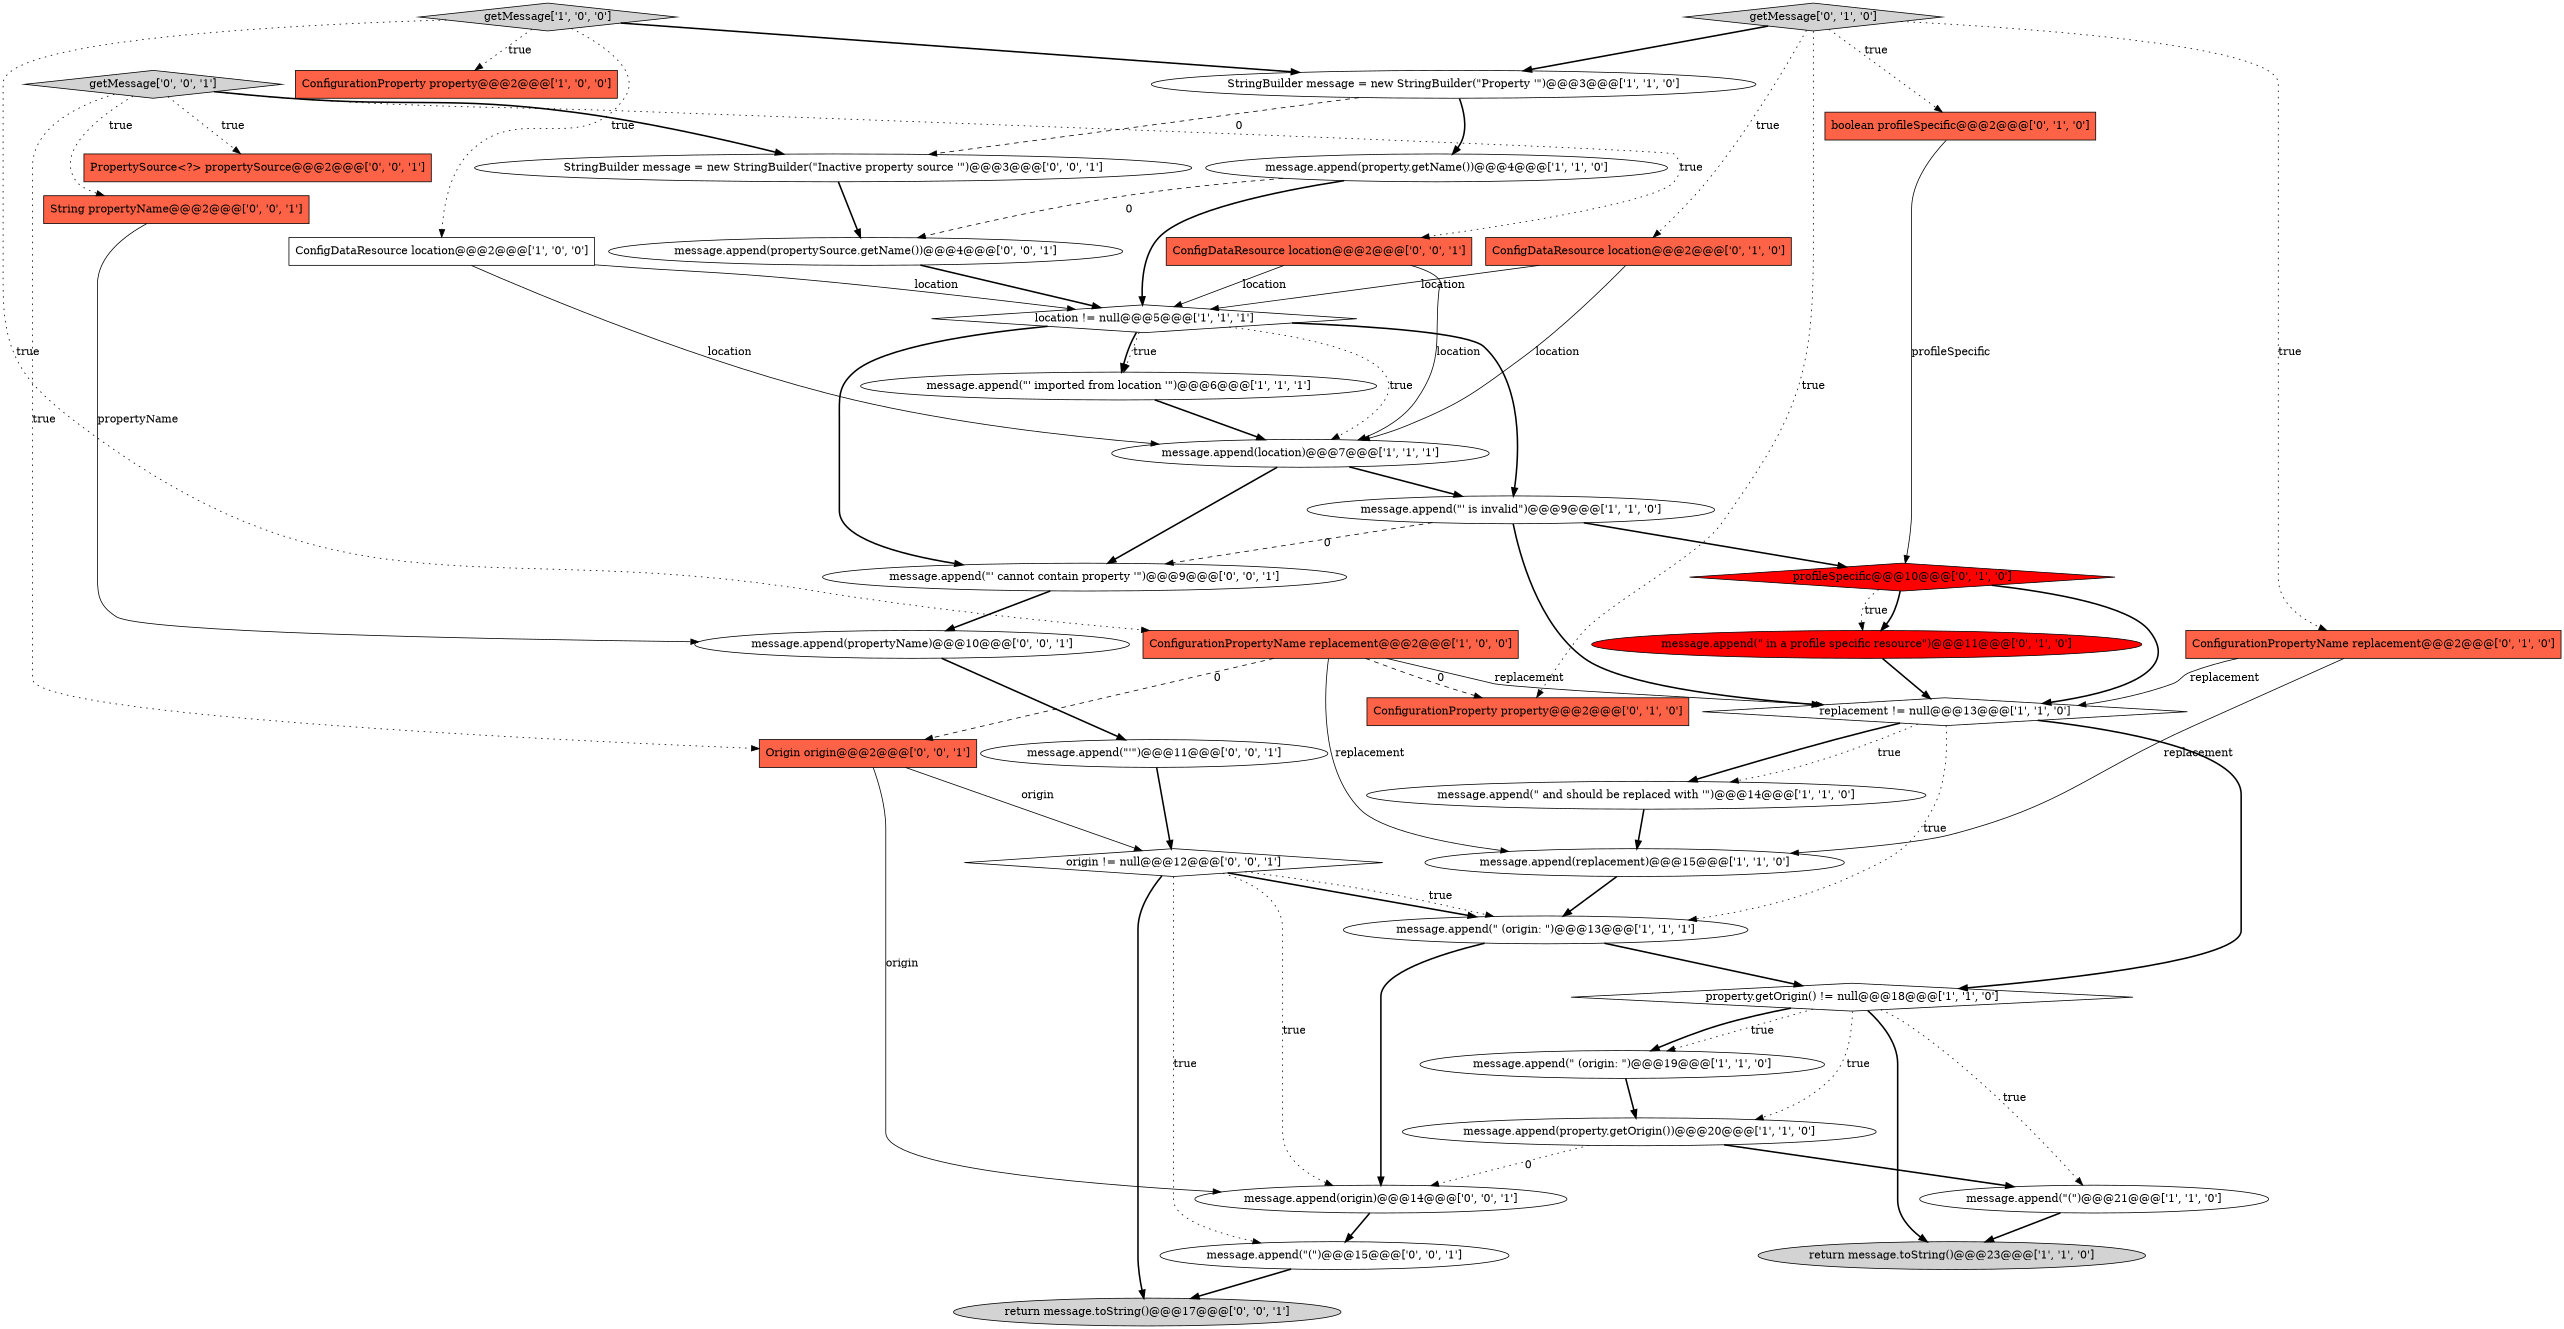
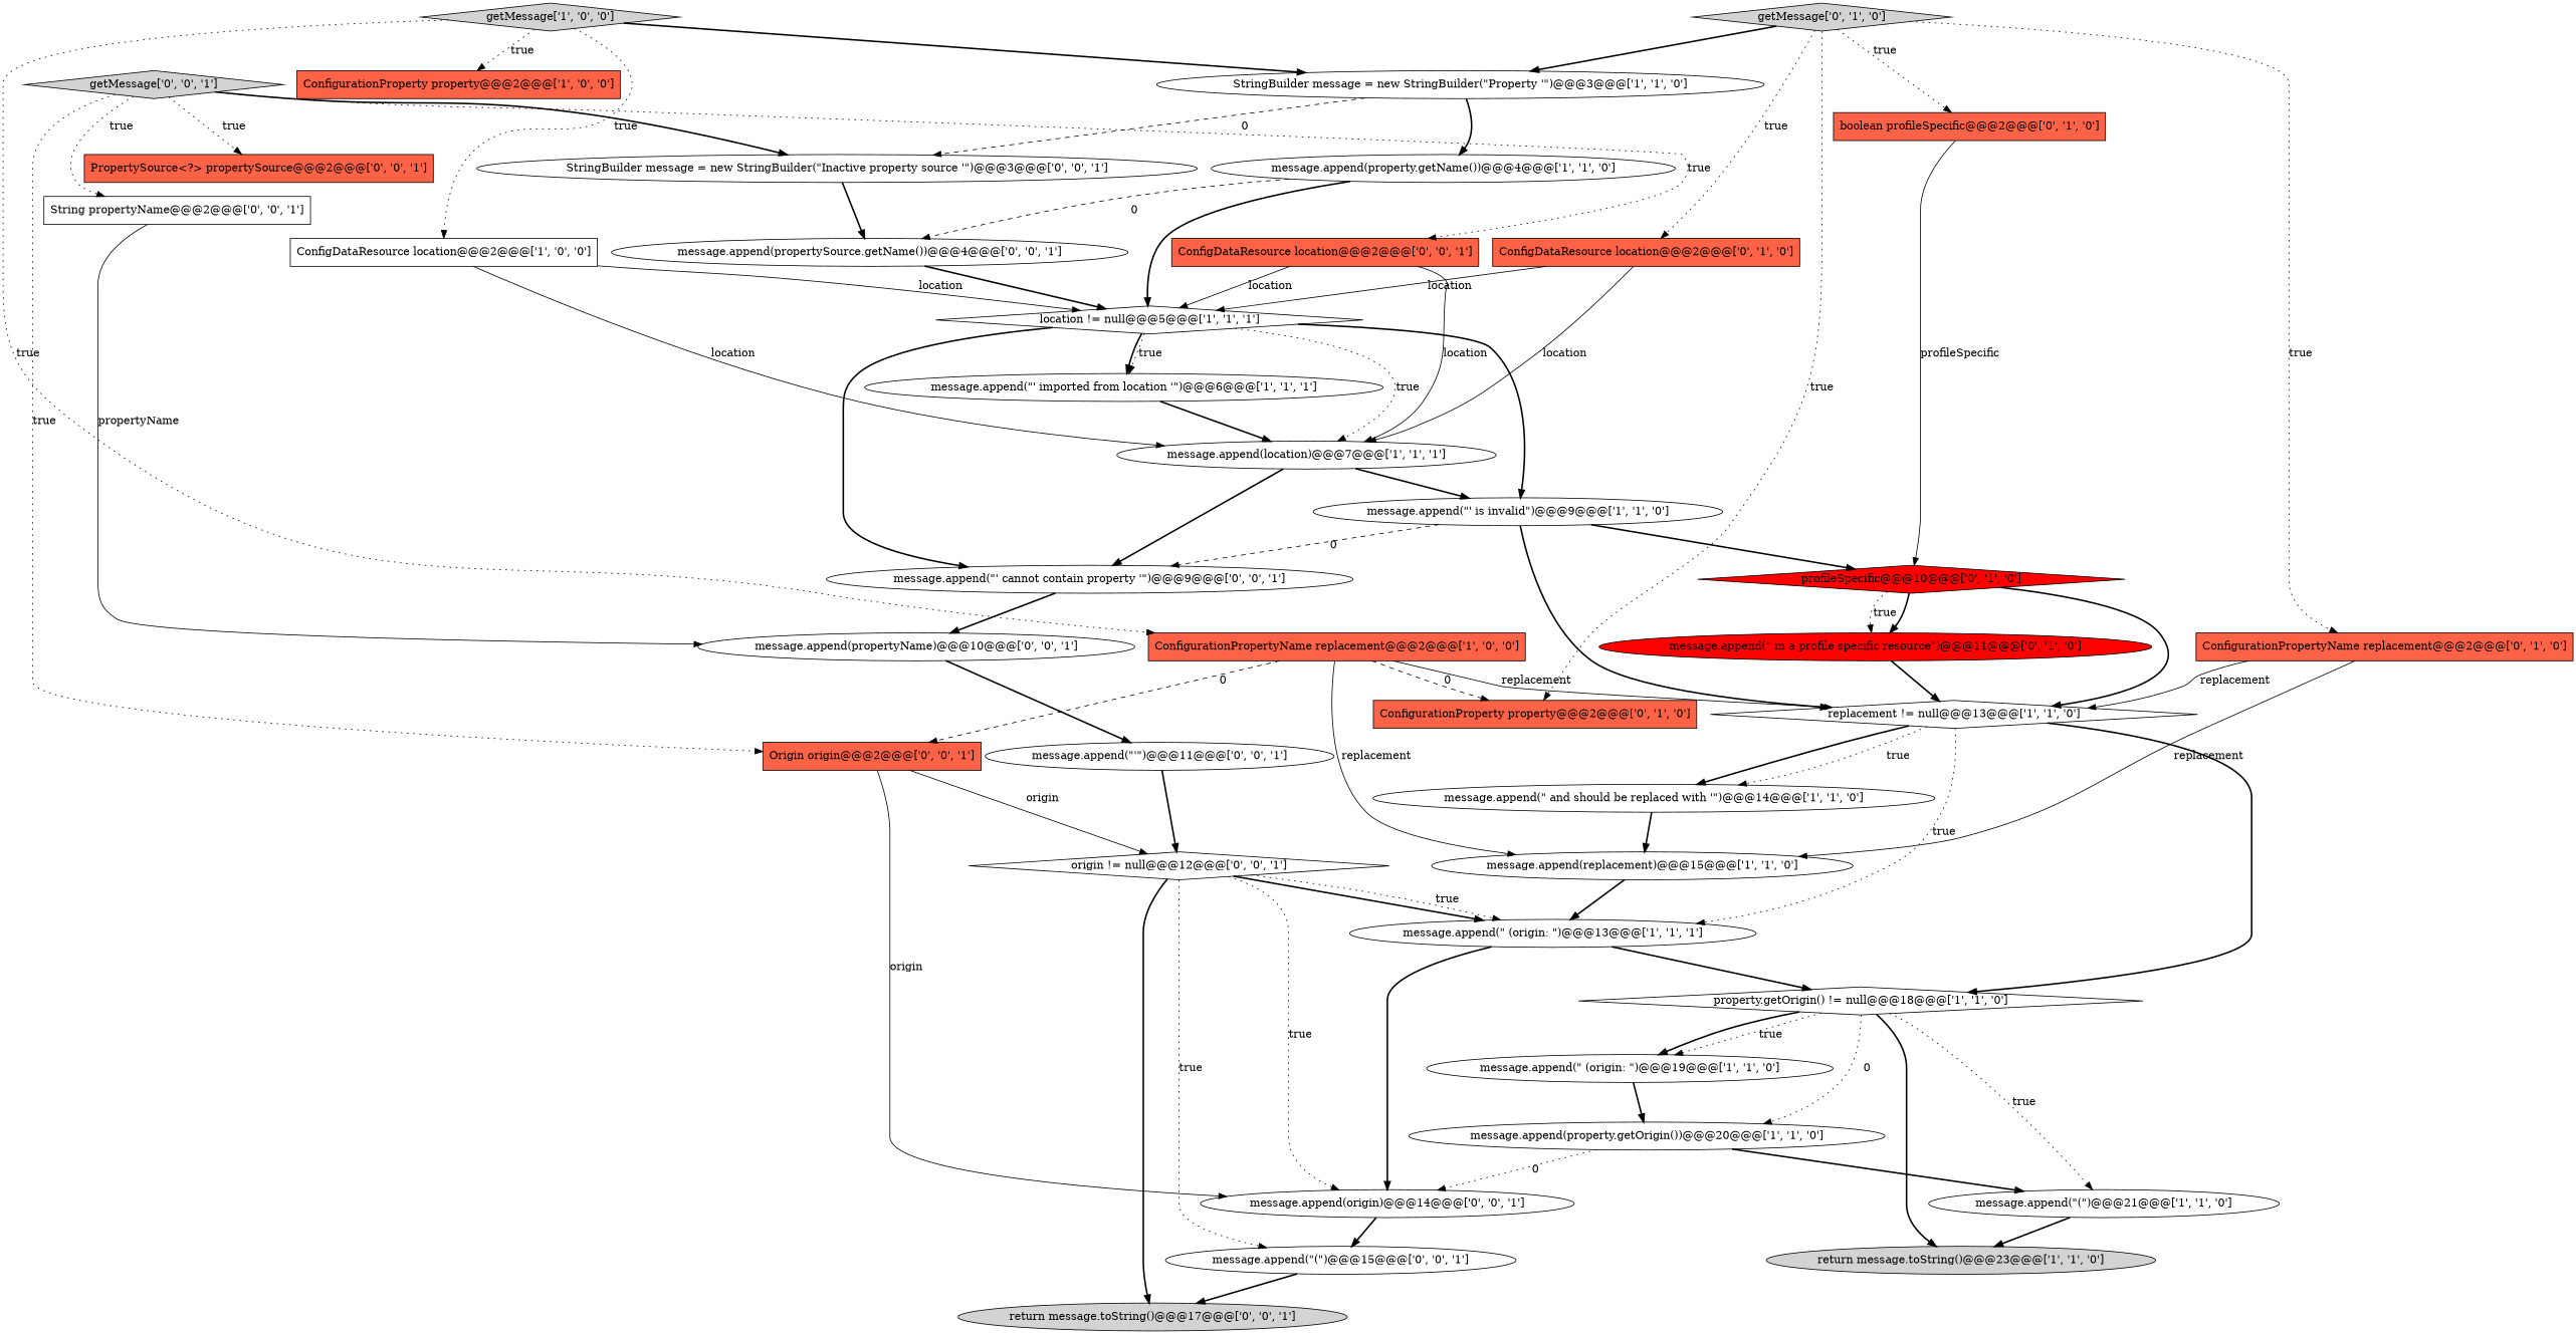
  digraph {
    node [fillcolor=white shape=ellipse style=filled]
    edge [style=bold]
    n1 [label="message.append(\"(\")@@@15@@@['0', '0', '1']"]
    n2 [fillcolor=lightgray label="return message.toString()@@@17@@@['0', '0', '1']"]
    n3 [fillcolor=tomato label="ConfigurationProperty property@@@2@@@['0', '1', '0']" shape=box]
    n4 [fillcolor=lightgray label="getMessage['1', '0', '0']" shape=diamond]
    n5 [label="StringBuilder message = new StringBuilder(\"Property '\")@@@3@@@['1', '1', '0']"]
    n6 [fillcolor=tomato label="ConfigurationPropertyName replacement@@@2@@@['1', '0', '0']" shape=box]
    n7 [fillcolor=tomato label="ConfigurationProperty property@@@2@@@['1', '0', '0']" shape=box]
    n8 [label="ConfigDataResource location@@@2@@@['1', '0', '0']" shape=box]
    n9 [label="StringBuilder message = new StringBuilder(\"Inactive property source '\")@@@3@@@['0', '0', '1']"]
    n10 [label="message.append(property.getName())@@@4@@@['1', '1', '0']"]
    n11 [label="replacement != null@@@13@@@['1', '1', '0']" shape=diamond]
    n12 [fillcolor=tomato label="Origin origin@@@2@@@['0', '0', '1']" shape=box]
    n13 [label="message.append(replacement)@@@15@@@['1', '1', '0']"]
    n14 [label="message.append(location)@@@7@@@['1', '1', '1']"]
    n15 [label="location != null@@@5@@@['1', '1', '1']" shape=diamond]
    n16 [fillcolor=red label="message.append(\" in a profile specific resource\")@@@11@@@['0', '1', '0']"]
    n17 [label="message.append(\" (origin: \")@@@13@@@['1', '1', '1']"]
    n18 [label="property.getOrigin() != null@@@18@@@['1', '1', '0']" shape=diamond]
    n19 [label="message.append(\" and should be replaced with '\")@@@14@@@['1', '1', '0']"]
    n20 [label="message.append(\"' cannot contain property '\")@@@9@@@['0', '0', '1']"]
    n21 [label="message.append(propertyName)@@@10@@@['0', '0', '1']"]
    n22 [label="message.append(\"'\")@@@11@@@['0', '0', '1']"]
    n23 [label="message.append(\"' is invalid\")@@@9@@@['1', '1', '0']"]
    n24 [fillcolor=red label="profileSpecific@@@10@@@['0', '1', '0']" shape=diamond]
    n25 [fillcolor=lightgray label="getMessage['0', '0', '1']" shape=diamond]
    n26 [fillcolor=tomato label="PropertySource<?> propertySource@@@2@@@['0', '0', '1']" shape=box]
    n27 [fillcolor=tomato label="ConfigDataResource location@@@2@@@['0', '0', '1']" shape=box]
-   n28 [fillcolor=tomato label="String propertyName@@@2@@@['0', '0', '1']" shape=box]
+   n28 [label="String propertyName@@@2@@@['0', '0', '1']" shape=box]
    n29 [label="message.append(propertySource.getName())@@@4@@@['0', '0', '1']"]
    n30 [label="message.append(origin)@@@14@@@['0', '0', '1']"]
    n31 [label="origin != null@@@12@@@['0', '0', '1']" shape=diamond]
    n32 [fillcolor=tomato label="ConfigDataResource location@@@2@@@['0', '1', '0']" shape=box]
    n33 [label="message.append(\"' imported from location '\")@@@6@@@['1', '1', '1']"]
    n34 [label="message.append(\"(\")@@@21@@@['1', '1', '0']"]
    n35 [fillcolor=lightgray label="return message.toString()@@@23@@@['1', '1', '0']"]
    n36 [label="message.append(\" (origin: \")@@@19@@@['1', '1', '0']"]
    n37 [label="message.append(property.getOrigin())@@@20@@@['1', '1', '0']"]
    n38 [fillcolor=tomato label="ConfigurationPropertyName replacement@@@2@@@['0', '1', '0']" shape=box]
    n39 [fillcolor=lightgray label="getMessage['0', '1', '0']" shape=diamond]
    n40 [fillcolor=tomato label="boolean profileSpecific@@@2@@@['0', '1', '0']" shape=box]
    n1 -> n2
    n4 -> n5
    n4 -> n6 [label=true style=dotted]
    n4 -> n7 [label=true style=dotted]
    n4 -> n8 [label=true style=dotted]
    n5 -> n9 [label=0 style=dashed]
    n5 -> n10
    n6 -> n3 [label=0 style=dashed]
    n6 -> n11 [label=replacement style=solid]
    n6 -> n12 [label=0 style=dashed]
    n6 -> n13 [label=replacement style=solid]
    n8 -> n14 [label=location style=solid]
    n8 -> n15 [label=location style=solid]
    n9 -> n29
    n10 -> n15
    n10 -> n29 [label=0 style=dashed]
    n11 -> n17 [label=true style=dotted]
    n11 -> n18
    n11 -> n19
    n11 -> n19 [label=true style=dotted]
    n12 -> n30 [label=origin style=solid]
    n12 -> n31 [label=origin style=solid]
    n13 -> n17
    n14 -> n20
    n14 -> n23
    n15 -> n14 [label=true style=dotted]
    n15 -> n20
    n15 -> n23
    n15 -> n33
    n15 -> n33 [label=true style=dotted]
    n16 -> n11
    n17 -> n18
    n17 -> n30
    n18 -> n34 [label=true style=dotted]
    n18 -> n35
    n18 -> n36 [label=true style=dotted]
    n18 -> n36
-   n18 -> n37 [label=true style=dotted]
+   n18 -> n37 [label=0 style=dotted]
    n19 -> n13
    n20 -> n21
    n21 -> n22
    n22 -> n31
    n23 -> n11
    n23 -> n20 [label=0 style=dashed]
    n23 -> n24
    n24 -> n11
    n24 -> n16
    n24 -> n16 [label=true style=dotted]
    n25 -> n9
    n25 -> n12 [label=true style=dotted]
    n25 -> n26 [label=true style=dotted]
    n25 -> n27 [label=true style=dotted]
    n25 -> n28 [label=true style=dotted]
    n27 -> n14 [label=location style=solid]
    n27 -> n15 [label=location style=solid]
    n28 -> n21 [label=propertyName style=solid]
    n29 -> n15
    n30 -> n1
    n31 -> n1 [label=true style=dotted]
    n31 -> n2
    n31 -> n17
    n31 -> n17 [label=true style=dotted]
    n31 -> n30 [label=true style=dotted]
    n32 -> n14 [label=location style=solid]
    n32 -> n15 [label=location style=solid]
    n33 -> n14
    n34 -> n35
    n36 -> n37
    n37 -> n30 [label=0 style=dotted]
    n37 -> n34
    n38 -> n11 [label=replacement style=solid]
    n38 -> n13 [label=replacement style=solid]
    n39 -> n3 [label=true style=dotted]
    n39 -> n5
    n39 -> n32 [label=true style=dotted]
    n39 -> n38 [label=true style=dotted]
    n39 -> n40 [label=true style=dotted]
    n40 -> n24 [label=profileSpecific style=solid]
  }
